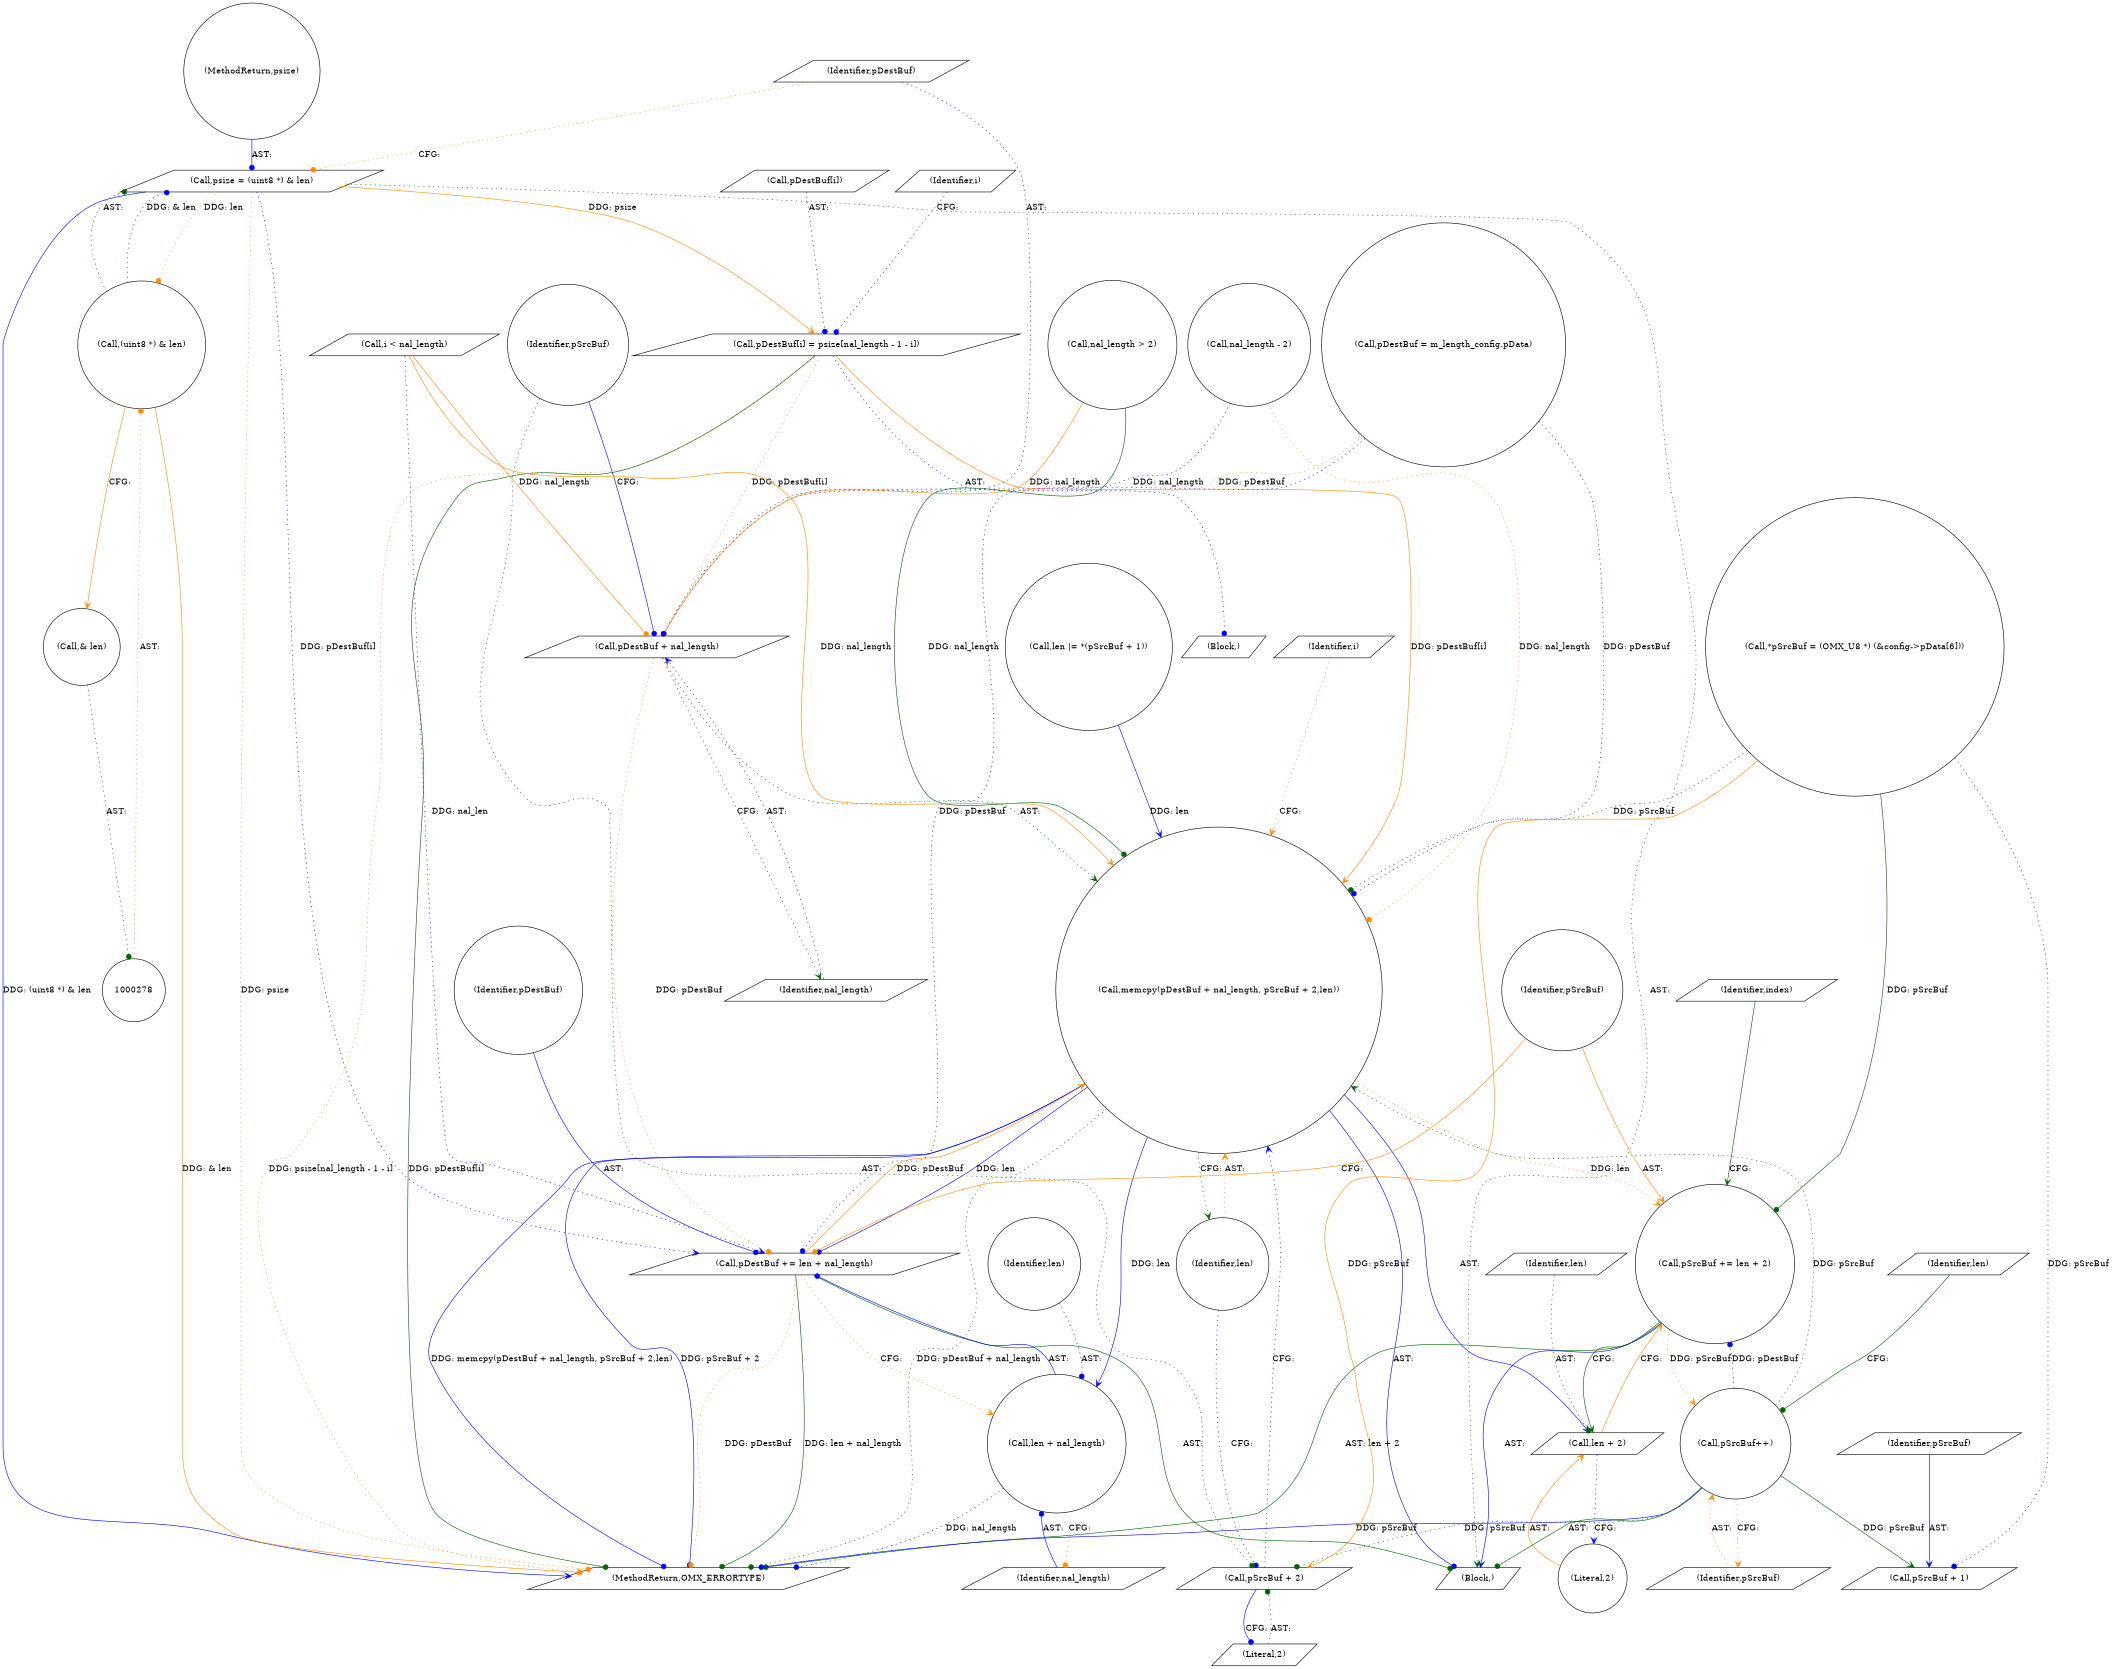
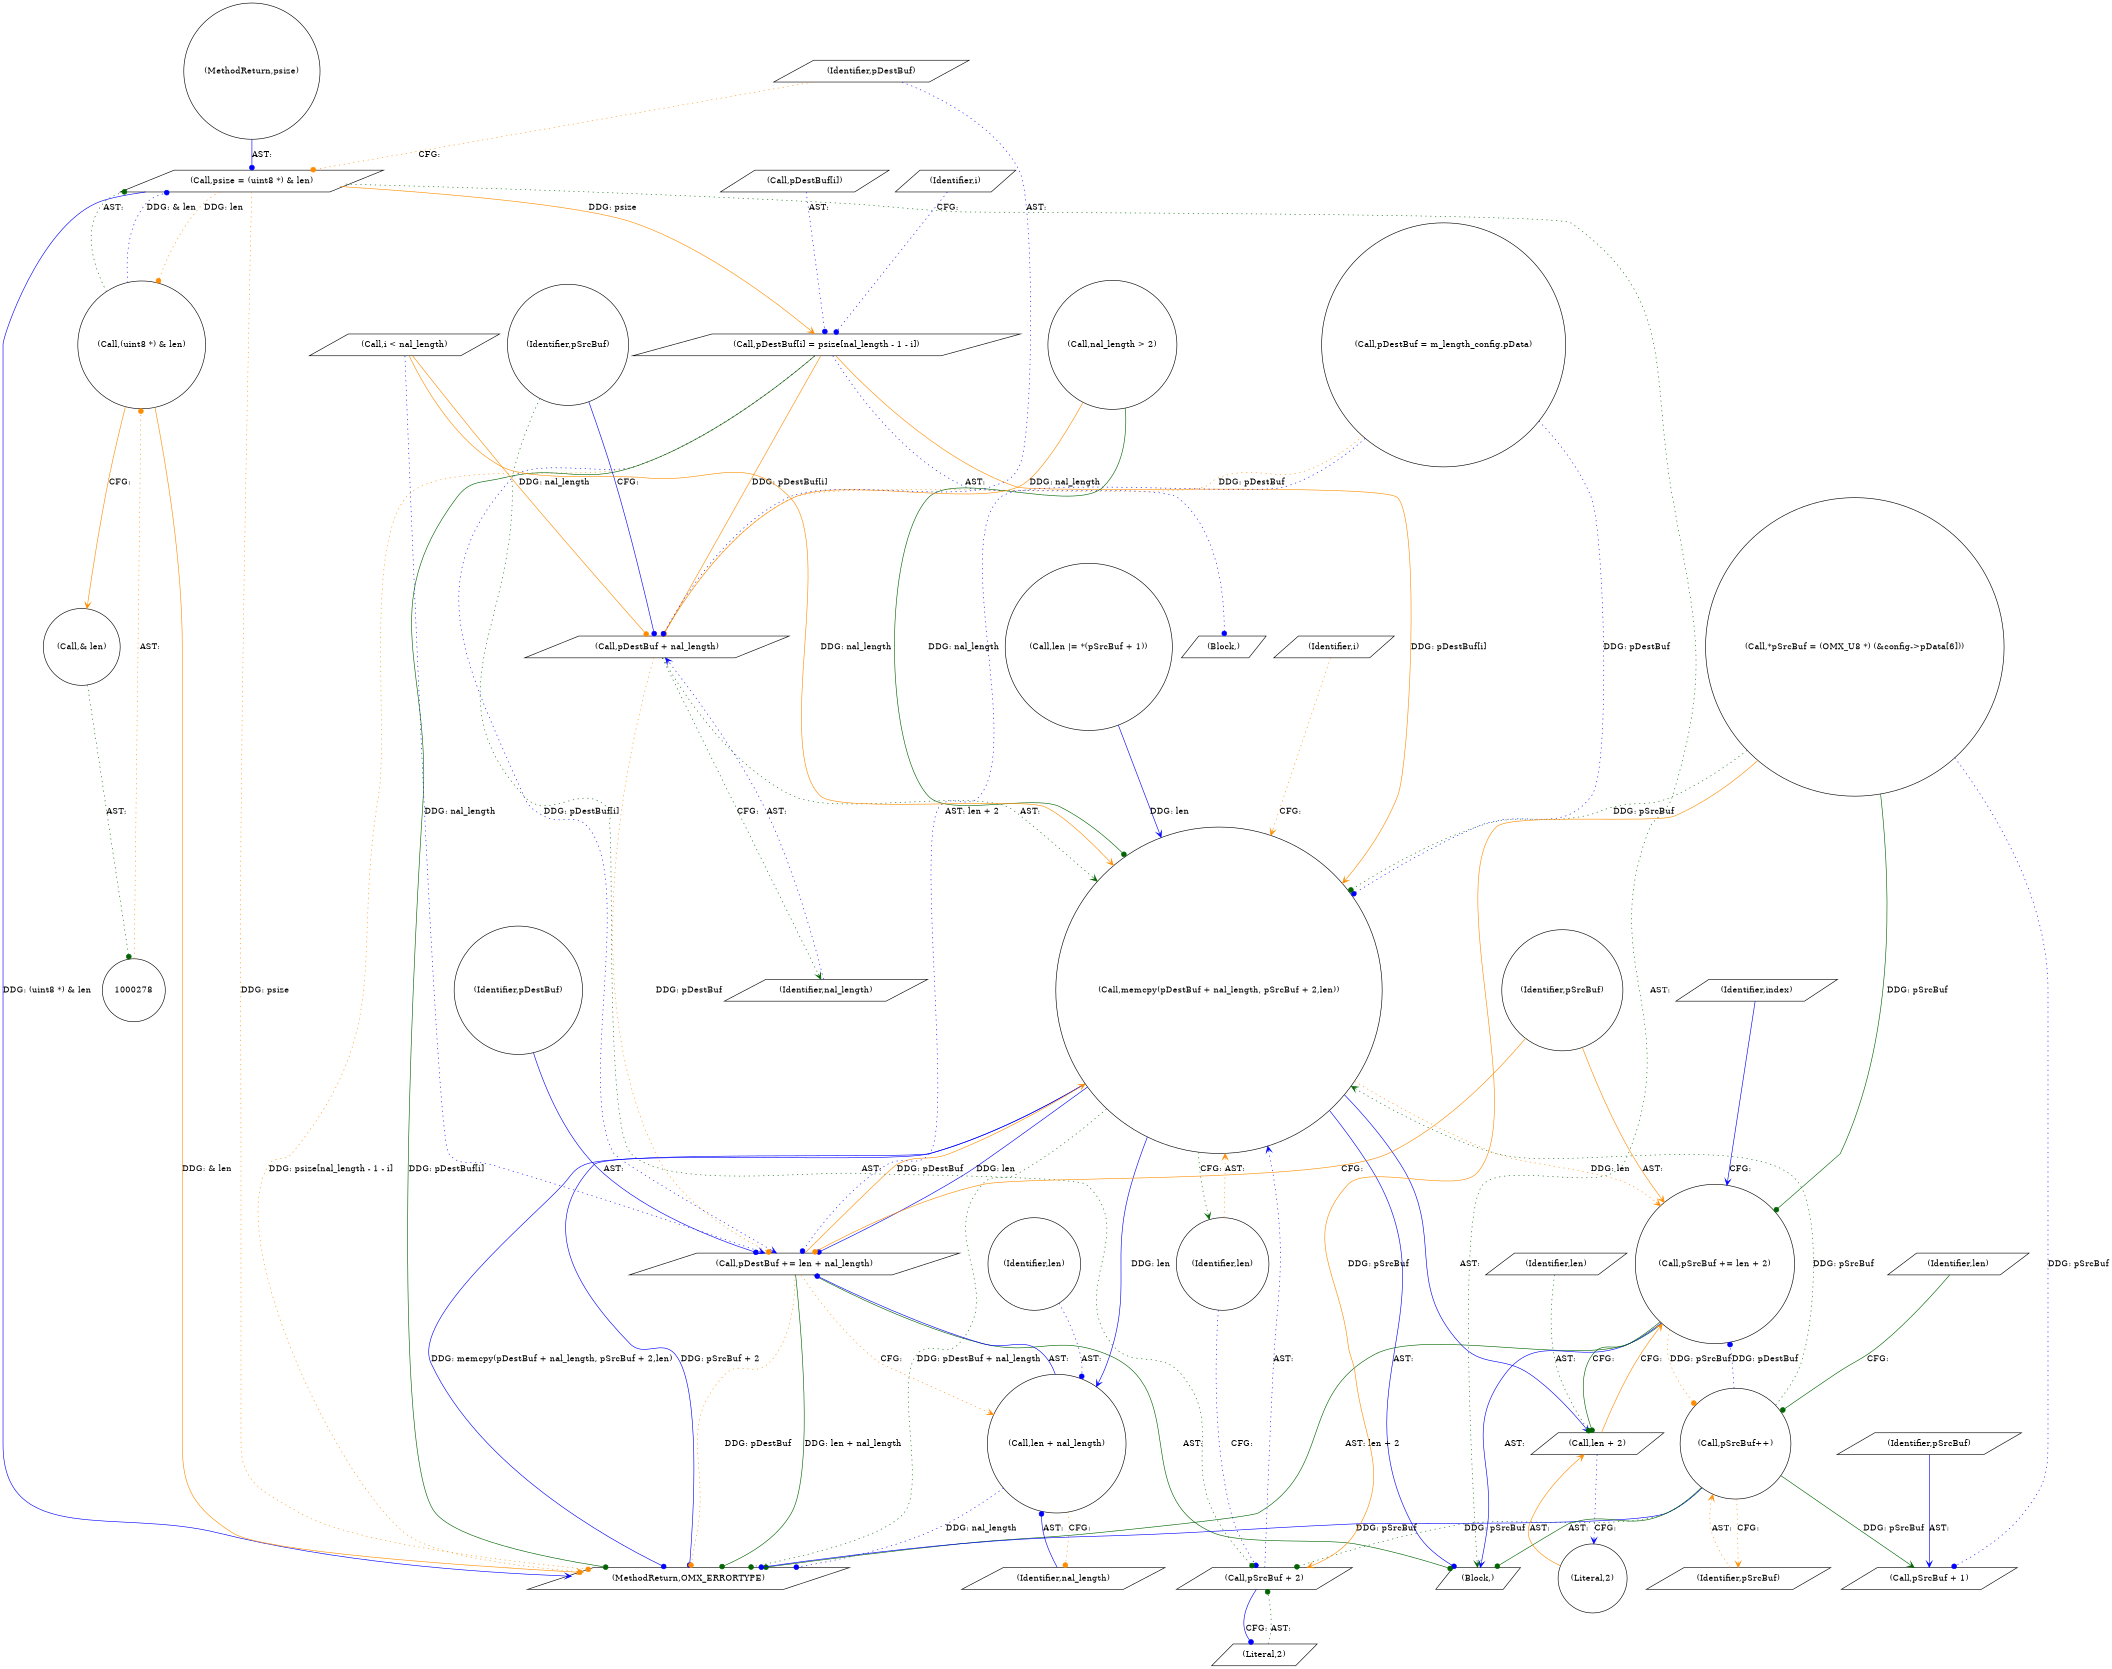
  digraph {
    node [shape=parallelogram]
    edge [arrowhead=dot color=blue style=dotted]
    n1 [label="(Call,pDestBuf[i] = psize[nal_length - 1 - i])"]
    n2 [label="(Call,memcpy(pDestBuf + nal_length, pSrcBuf + 2,len))" shape=circle]
    n3 [label="(Call,pDestBuf += len + nal_length)"]
    n4 [label="(Call,pDestBuf + nal_length)"]
    n5 [label="(MethodReturn,OMX_ERRORTYPE)"]
    n6 [label="(Block,)"]
    n7 [label="(Block,)"]
    n8 [label="(Call,len + nal_length)" shape=circle]
    n9 [label="(Call,pSrcBuf += len + 2)" shape=circle]
    n10 [label="(Call,len + 2)"]
    n11 [label="(Identifier,len)" shape=circle]
    n12 [label="(Identifier,nal_length)"]
    n13 [label="(Call,psize = (uint8 *) & len)"]
    n14 [label="(Call,(uint8 *) & len)" shape=circle]
    n15 [label="(Call,& len)" shape=circle]
    1000278 [shape=circle]
    n17 [label="(Identifier,nal_length)"]
    n18 [label="(Call,pSrcBuf++)" shape=circle]
    n19 [label="(Literal,2)" shape=circle]
    n20 [label="(Call,pSrcBuf + 2)"]
    n21 [label="(Call,pSrcBuf + 1)"]
    n22 [label="(Identifier,pSrcBuf)"]
    n23 [label="(Literal,2)"]
-   n24 [label="(Call,nal_length - 2)" shape=circle]
    n25 [label="(Identifier,pSrcBuf)"]
    n26 [label="(Identifier,pSrcBuf)" shape=circle]
    n27 [label="(Call,pDestBuf = m_length_config.pData)" shape=circle]
    n28 [label="(Identifier,len)" shape=circle]
    n29 [label="(Call,nal_length > 2)" shape=circle]
    n30 [label="(Call,len |= *(pSrcBuf + 1))" shape=circle]
    n31 [label="(Identifier,i)"]
    n32 [label="(Identifier,pSrcBuf)" shape=circle]
    n33 [label="(Identifier,pDestBuf)" shape=circle]
    n34 [label="(Identifier,len)"]
    n35 [label="(Call,*pSrcBuf = (OMX_U8 *) (&config->pData[6]))" shape=circle]
    n36 [label="(Identifier,i)"]
    n37 [label="(Call,pDestBuf[i])"]
    n38 [label="(MethodReturn,psize)" shape=circle]
    n39 [label="(Identifier,pDestBuf)"]
    n40 [label="(Call,i < nal_length)"]
    n41 [label="(Identifier,index)"]
    n42 [label="(Identifier,len)"]
    n1 -> n2 [arrowhead=vee color=darkorange label="DDG: pDestBuf[i]" style=solid]
-   n13 -> n3 [arrowhead=vee label="DDG: pDestBuf[i]"]
-   n1 -> n4 [color=darkorange label="DDG: pDestBuf[i]"]
+   n1 -> n3 [arrowhead=vee label="DDG: pDestBuf[i]"]
+   n1 -> n4 [color=darkorange label="DDG: pDestBuf[i]" style=solid]
    n1 -> n5 [arrowhead=vee color=darkorange label="DDG: psize[nal_length - 1 - i]"]
    n1 -> n5 [color=darkgreen label="DDG: pDestBuf[i]" style=solid]
    n1 -> n6 [label="AST: "]
    n2 -> n3 [label="DDG: len" style=solid]
    n2 -> n5 [label="DDG: pSrcBuf + 2" style=solid]
    n2 -> n5 [color=darkgreen label="DDG: pDestBuf + nal_length"]
    n2 -> n5 [label="DDG: memcpy(pDestBuf + nal_length, pSrcBuf + 2,len)" style=solid]
    n2 -> n7 [label="AST: " style=solid]
    n2 -> n8 [arrowhead=vee label="DDG: len" style=solid]
    n2 -> n9 [arrowhead=vee color=darkorange label="DDG: len"]
    n2 -> n10 [arrowhead=vee label="AST: " style=solid]
    n2 -> n11 [arrowhead=vee color=darkgreen label="CFG: "]
    n3 -> n2 [arrowhead=vee color=darkorange label="DDG: pDestBuf" style=solid]
    n3 -> n5 [color=darkorange label="DDG: pDestBuf"]
    n3 -> n5 [color=darkgreen label="DDG: len + nal_length" style=solid]
    n3 -> n7 [color=darkgreen label="AST: " style=solid]
    n3 -> n8 [arrowhead=vee color=darkorange label="CFG: "]
    n4 -> n2 [arrowhead=vee color=darkgreen label="AST: "]
    n4 -> n3 [color=darkorange label="DDG: pDestBuf"]
    n4 -> n12 [arrowhead=vee color=darkgreen label="CFG: "]
    n8 -> n3 [label="AST: " style=solid]
    n8 -> n5 [label="DDG: nal_length"]
    n8 -> n17 [color=darkorange label="CFG: "]
    n9 -> n5 [color=darkgreen label="AST: len + 2" style=solid]
    n9 -> n7 [arrowhead=vee label="AST: " style=solid]
-   n9 -> n10 [arrowhead=vee color=darkgreen label="CFG: " style=solid]
-   n9 -> n18 [arrowhead=vee color=darkorange label="DDG: pSrcBuf"]
+   n9 -> n10 [color=darkgreen label="CFG: " style=solid]
+   n9 -> n18 [color=darkorange label="DDG: pSrcBuf"]
    n10 -> n9 [arrowhead=vee color=darkorange label="CFG: " style=solid]
    n10 -> n19 [arrowhead=vee label="CFG: "]
    n11 -> n2 [arrowhead=vee color=darkorange label="AST: "]
    n11 -> n20 [label="CFG: "]
    n12 -> n4 [arrowhead=vee label="AST: "]
    n13 -> n1 [arrowhead=vee color=darkorange label="DDG: psize" style=solid]
    n13 -> n5 [color=darkorange label="DDG: psize"]
    n13 -> n5 [arrowhead=vee label="DDG: (uint8 *) & len" style=solid]
    n13 -> n7 [arrowhead=vee color=darkgreen label="AST: "]
    n13 -> n14 [color=darkorange label="DDG: len"]
    n14 -> n5 [color=darkorange label="DDG: & len" style=solid]
    n14 -> n13 [color=darkgreen label="AST: "]
    n14 -> n13 [label="DDG: & len"]
    n14 -> n15 [arrowhead=vee color=darkorange label="CFG: " style=solid]
    n15 -> 1000278 [color=darkgreen label="AST: "]
    1000278 -> n14 [color=darkorange label="AST: "]
    n17 -> n8 [label="AST: " style=solid]
    n18 -> n2 [arrowhead=vee color=darkgreen label="DDG: pSrcBuf"]
    n18 -> n5 [label="DDG: pSrcBuf" style=solid]
    n18 -> n7 [color=darkgreen label="AST: " style=solid]
    n18 -> n9 [label="DDG: pDestBuf"]
    n18 -> n20 [color=darkgreen label="DDG: pSrcBuf"]
    n18 -> n21 [arrowhead=vee color=darkgreen label="DDG: pSrcBuf" style=solid]
    n18 -> n22 [arrowhead=vee color=darkorange label="CFG: "]
    n19 -> n10 [arrowhead=vee color=darkorange label="AST: " style=solid]
-   n20 -> n2 [arrowhead=vee label="CFG: "]
+   n20 -> n2 [arrowhead=vee label="AST: "]
    n20 -> n23 [label="CFG: " style=solid]
    n22 -> n18 [arrowhead=vee color=darkorange label="AST: "]
    n23 -> n20 [color=darkgreen label="AST: "]
-   n24 -> n2 [color=darkorange label="DDG: nal_length"]
-   n24 -> n4 [label="DDG: nal_length"]
    n25 -> n21 [arrowhead=vee label="AST: " style=solid]
    n26 -> n4 [label="CFG: " style=solid]
    n26 -> n20 [color=darkgreen label="AST: "]
    n27 -> n2 [label="DDG: pDestBuf"]
-   n27 -> n3 [label="DDG: pDestBuf"]
+   n27 -> n3 [label="AST: len + 2"]
    n27 -> n4 [color=darkorange label="DDG: pDestBuf"]
    n28 -> n8 [label="AST: "]
    n29 -> n2 [color=darkgreen label="DDG: nal_length" style=solid]
    n29 -> n4 [color=darkorange label="DDG: nal_length" style=solid]
    n30 -> n2 [arrowhead=vee label="DDG: len" style=solid]
    n31 -> n1 [label="CFG: "]
    n32 -> n3 [color=darkorange label="CFG: " style=solid]
    n32 -> n9 [arrowhead=vee color=darkorange label="AST: " style=solid]
    n33 -> n3 [label="AST: " style=solid]
    n34 -> n10 [color=darkgreen label="AST: "]
    n35 -> n2 [color=darkgreen label="DDG: pSrcBuf"]
    n35 -> n9 [color=darkgreen label="DDG: pSrcBuf" style=solid]
    n35 -> n20 [arrowhead=vee color=darkorange label="DDG: pSrcBuf" style=solid]
    n35 -> n21 [label="DDG: pSrcBuf"]
    n36 -> n2 [arrowhead=vee color=darkorange label="CFG: "]
    n37 -> n1 [label="AST: "]
    n38 -> n13 [label="AST: " style=solid]
    n39 -> n4 [label="AST: "]
    n39 -> n13 [color=darkorange label="CFG: "]
    n40 -> n2 [arrowhead=vee color=darkorange label="DDG: nal_length" style=solid]
-   n40 -> n3 [arrowhead=vee label="DDG: nal_len"]
+   n40 -> n3 [arrowhead=vee label="DDG: nal_length"]
    n40 -> n4 [color=darkorange label="DDG: nal_length" style=solid]
-   n41 -> n9 [arrowhead=vee color=darkgreen label="CFG: " style=solid]
+   n41 -> n9 [arrowhead=vee label="CFG: " style=solid]
    n42 -> n18 [color=darkgreen label="CFG: " style=solid]
  }
